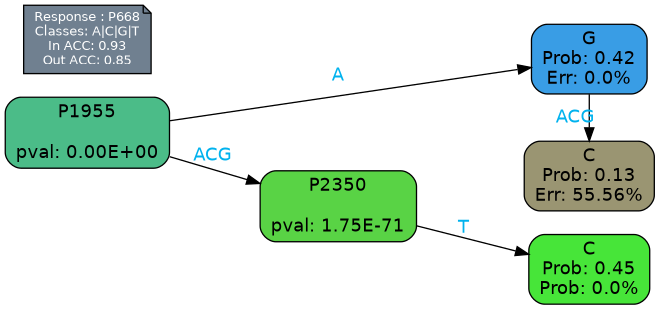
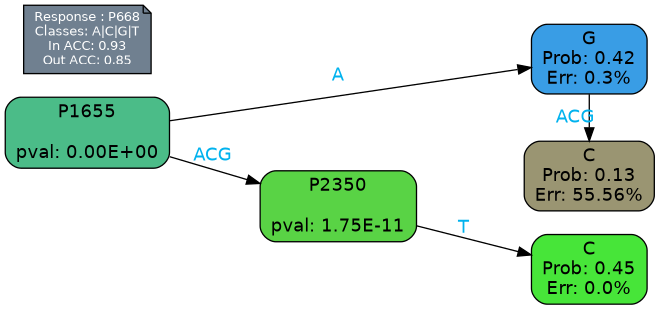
  digraph {
    rankdir=LR
    ranksep=equally
    splines=polylines
    node [color=black fontname=helvetica shape=box style="filled, rounded"]
    edge [fontcolor=deepskyblue2 fontname=helvetica]
-   n1 [fillcolor="#399de5" label="G\nProb: 0.42\nErr: 0.0%"]
+   n1 [fillcolor="#399de5" label="G\nProb: 0.42\nErr: 0.3%"]
    n2 [fillcolor="#9a9572" label="C\nProb: 0.13\nErr: 55.56%"]
-   n3 [fillcolor="#47e539" label="C\nProb: 0.45\nProb: 0.0%"]
+   n3 [fillcolor="#47e539" label="C\nProb: 0.45\nErr: 0.0%"]
    n4 [align=left fillcolor=slategray fontcolor=white fontsize=10 label="Response : P668\nClasses: A|C|G|T\nIn ACC: 0.93\nOut ACC: 0.85\n" shape=note style=filled]
-   n5 [fillcolor="#4bbc88" label="P1955\n\npval: 0.00E+00"]
-   n6 [fillcolor="#59d345" label="P2350\n\npval: 1.75E-71"]
+   n5 [fillcolor="#4bbc88" label="P1655\n\npval: 0.00E+00"]
+   n6 [fillcolor="#59d345" label="P2350\n\npval: 1.75E-11"]
    subgraph sub_1 {
      rank=same
      n1
      n2
      n3
    }
    subgraph sub_2 {
      rank=same
      n4
      n5
    }
    n1 -> n2 [label=ACG]
    n5 -> n1 [label=A]
    n5 -> n6 [label=ACG]
    n6 -> n3 [label=T]
  }
